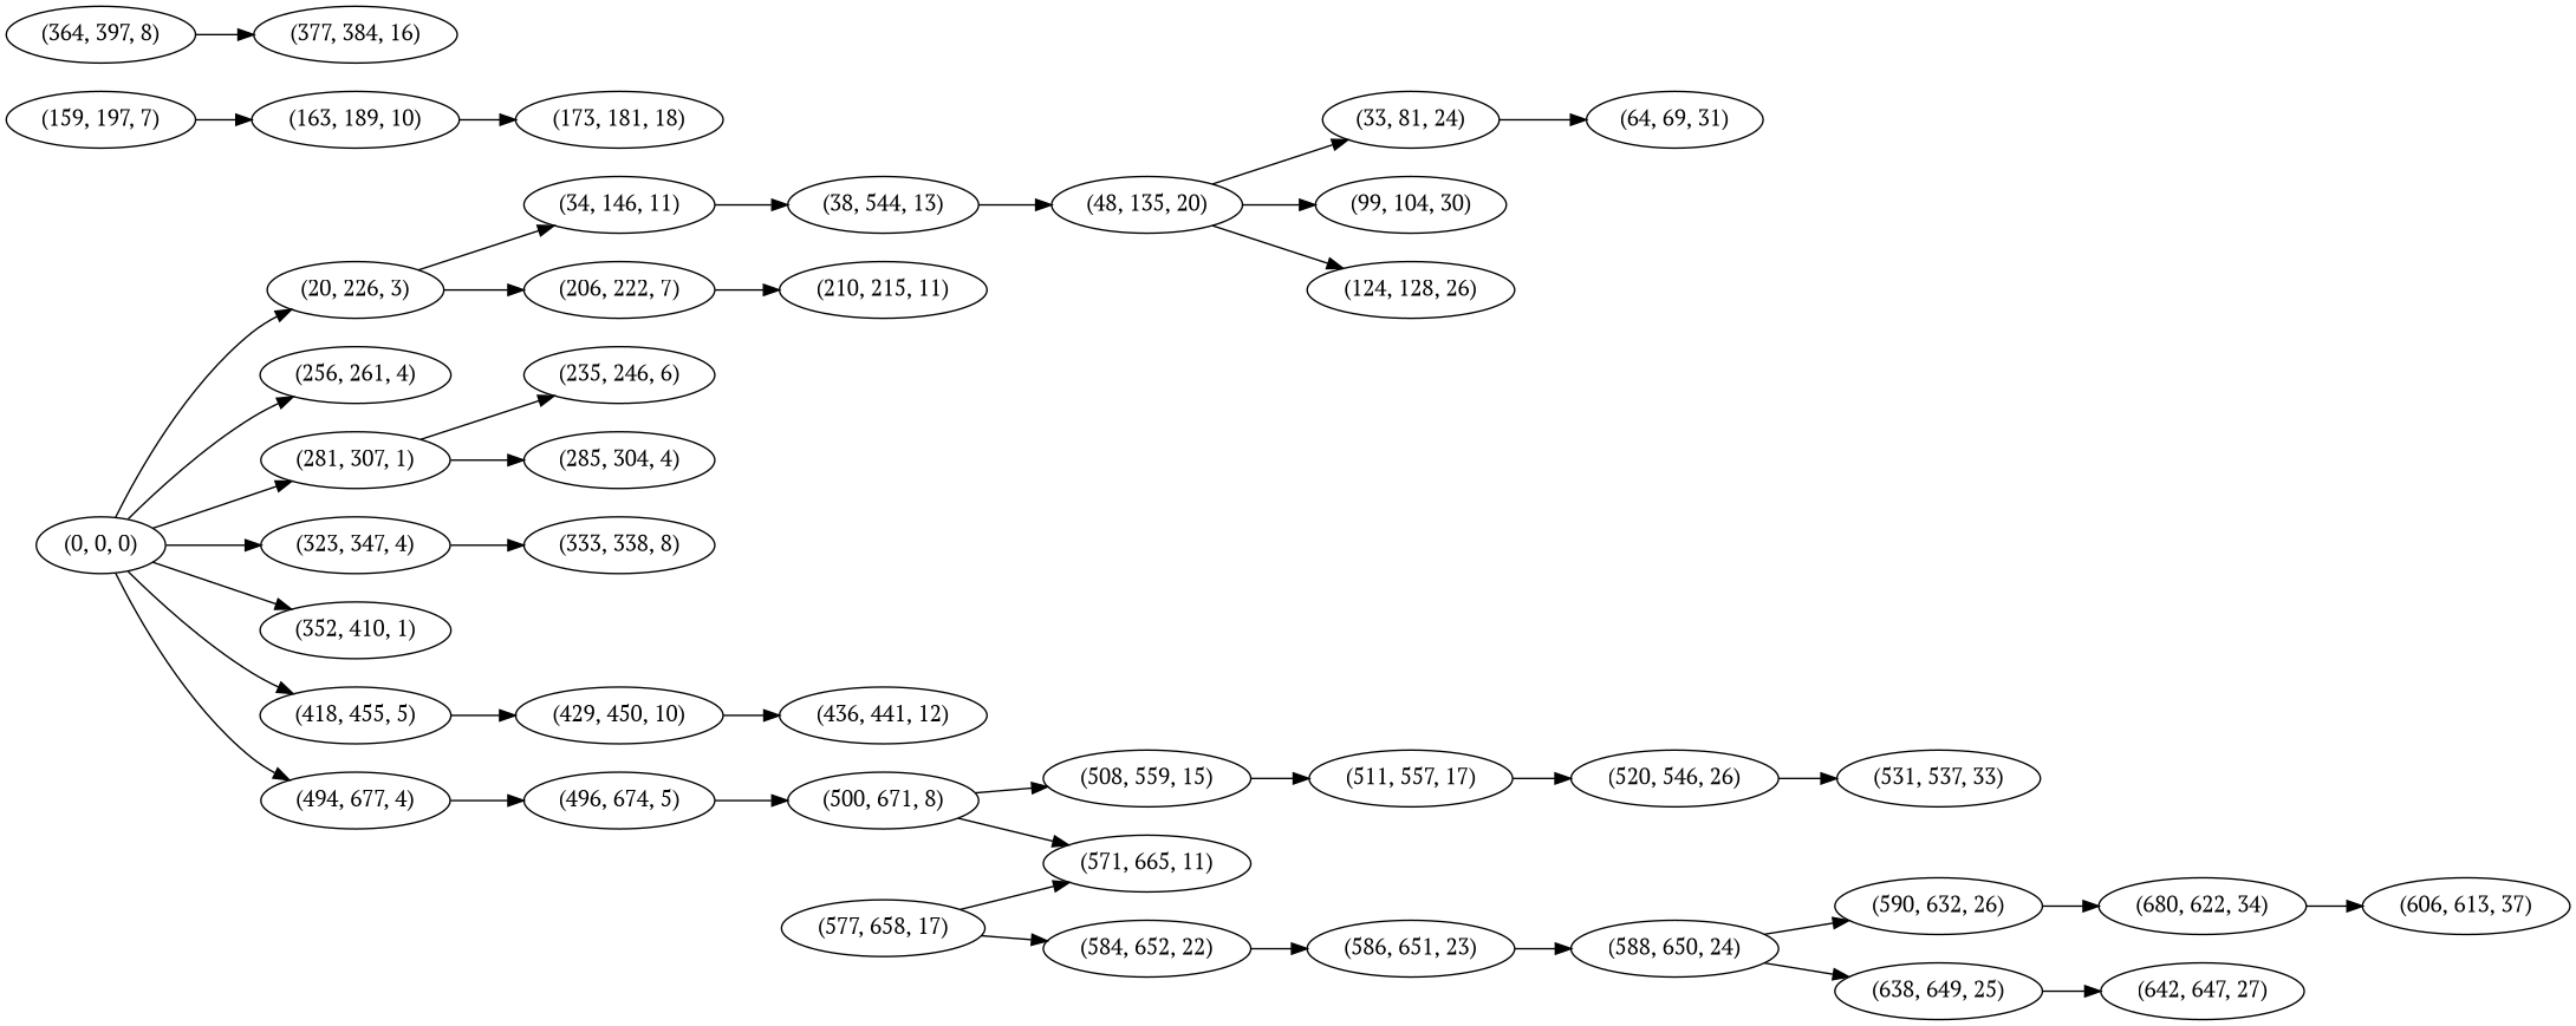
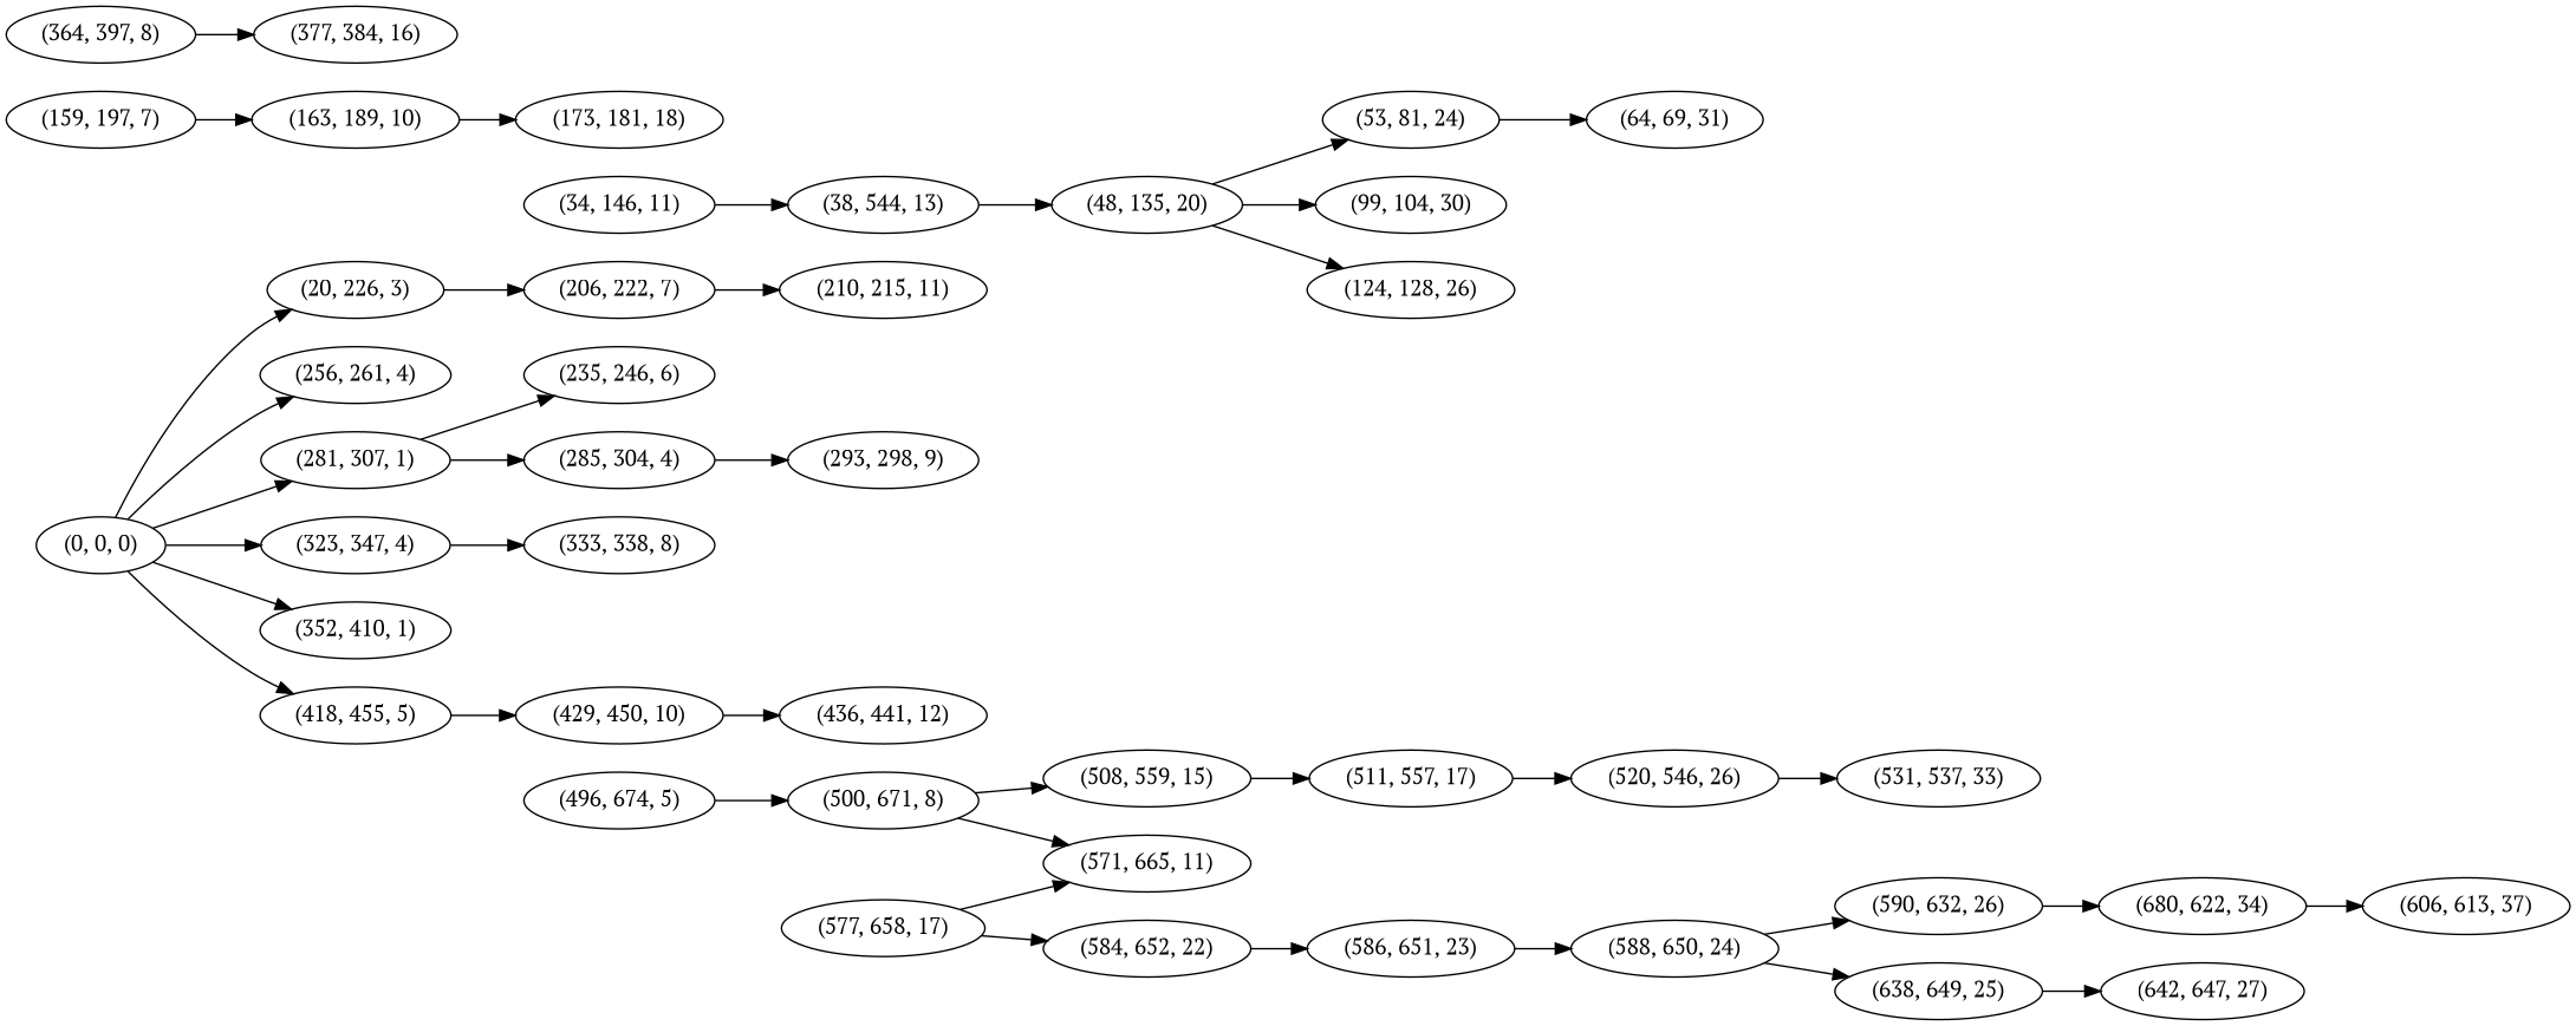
  digraph {
    fontname="PT Serif"
    rankdir=LR
    node [fontname="PT Serif"]
    edge [fontname="PT Serif"]
    "(0, 0, 0)"
    "(20, 226, 3)"
    "(256, 261, 4)"
    "(281, 307, 1)"
    "(323, 347, 4)"
    "(352, 410, 1)"
    "(418, 455, 5)"
-   "(494, 677, 4)"
    "(34, 146, 11)"
    "(206, 222, 7)"
    "(235, 246, 6)"
    "(285, 304, 4)"
    "(333, 338, 8)"
    "(429, 450, 10)"
    "(496, 674, 5)"
    n16 [label="(38, 544, 13)"]
    "(210, 215, 11)"
    "(48, 135, 20)"
-   "(53, 81, 24)" [label="(33, 81, 24)"]
+   "(53, 81, 24)"
    "(99, 104, 30)"
    "(124, 128, 26)"
    "(64, 69, 31)"
    "(159, 197, 7)"
    "(163, 189, 10)"
    "(173, 181, 18)"
+   "(293, 298, 9)"
    "(364, 397, 8)"
    "(377, 384, 16)"
    "(436, 441, 12)"
    "(500, 671, 8)"
    "(508, 559, 15)"
    "(571, 665, 11)"
    "(511, 557, 17)"
    "(520, 546, 26)"
    "(531, 537, 33)"
    "(577, 658, 17)"
    "(584, 652, 22)"
    "(586, 651, 23)"
    "(588, 650, 24)"
    "(590, 632, 26)"
    "(638, 649, 25)"
    n42 [label="(680, 622, 34)"]
    "(642, 647, 27)"
    "(606, 613, 37)"
    "(0, 0, 0)" -> "(20, 226, 3)"
    "(0, 0, 0)" -> "(256, 261, 4)"
    "(0, 0, 0)" -> "(281, 307, 1)"
    "(0, 0, 0)" -> "(323, 347, 4)"
    "(0, 0, 0)" -> "(352, 410, 1)"
    "(0, 0, 0)" -> "(418, 455, 5)"
-   "(0, 0, 0)" -> "(494, 677, 4)"
-   "(20, 226, 3)" -> "(34, 146, 11)"
    "(20, 226, 3)" -> "(206, 222, 7)"
    "(281, 307, 1)" -> "(235, 246, 6)"
    "(281, 307, 1)" -> "(285, 304, 4)"
    "(323, 347, 4)" -> "(333, 338, 8)"
    "(418, 455, 5)" -> "(429, 450, 10)"
-   "(494, 677, 4)" -> "(496, 674, 5)"
    "(34, 146, 11)" -> n16
    "(206, 222, 7)" -> "(210, 215, 11)"
+   "(285, 304, 4)" -> "(293, 298, 9)"
    "(429, 450, 10)" -> "(436, 441, 12)"
    "(496, 674, 5)" -> "(500, 671, 8)"
    n16 -> "(48, 135, 20)"
    "(48, 135, 20)" -> "(53, 81, 24)"
    "(48, 135, 20)" -> "(99, 104, 30)"
    "(48, 135, 20)" -> "(124, 128, 26)"
    "(53, 81, 24)" -> "(64, 69, 31)"
    "(159, 197, 7)" -> "(163, 189, 10)"
    "(163, 189, 10)" -> "(173, 181, 18)"
    "(364, 397, 8)" -> "(377, 384, 16)"
    "(500, 671, 8)" -> "(508, 559, 15)"
    "(500, 671, 8)" -> "(571, 665, 11)"
    "(508, 559, 15)" -> "(511, 557, 17)"
    "(511, 557, 17)" -> "(520, 546, 26)"
    "(520, 546, 26)" -> "(531, 537, 33)"
    "(577, 658, 17)" -> "(571, 665, 11)"
    "(577, 658, 17)" -> "(584, 652, 22)"
    "(584, 652, 22)" -> "(586, 651, 23)"
    "(586, 651, 23)" -> "(588, 650, 24)"
    "(588, 650, 24)" -> "(590, 632, 26)"
    "(588, 650, 24)" -> "(638, 649, 25)"
    "(590, 632, 26)" -> n42
    "(638, 649, 25)" -> "(642, 647, 27)"
    n42 -> "(606, 613, 37)"
  }
